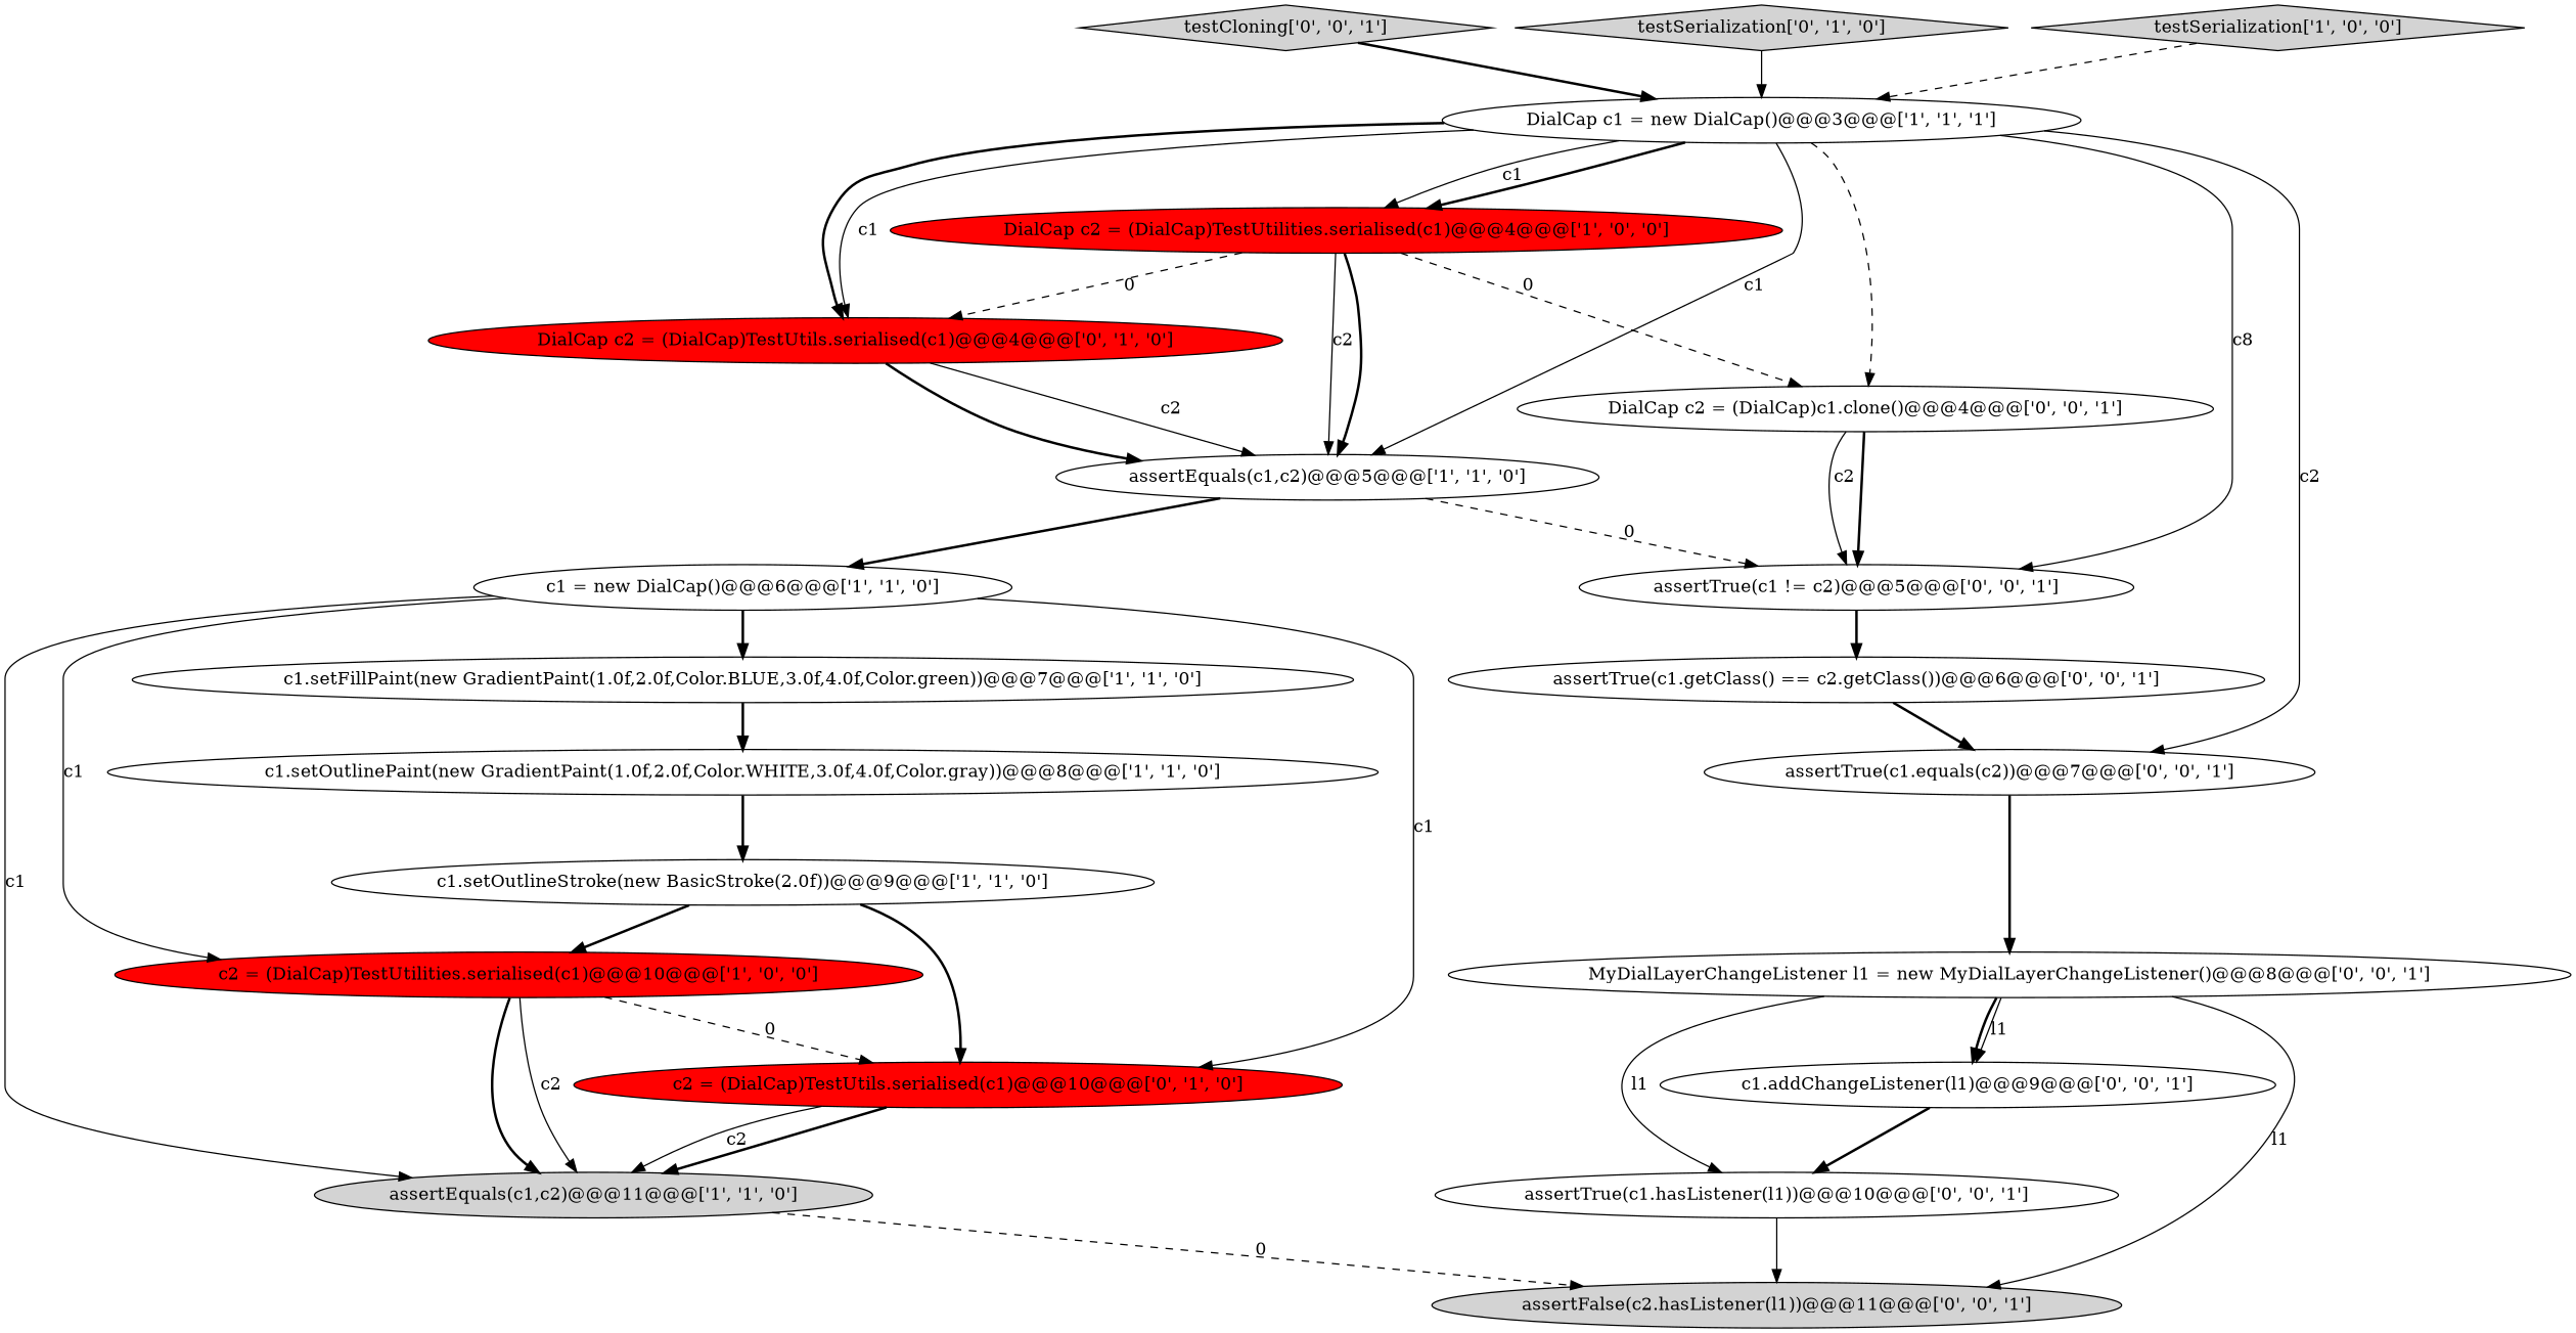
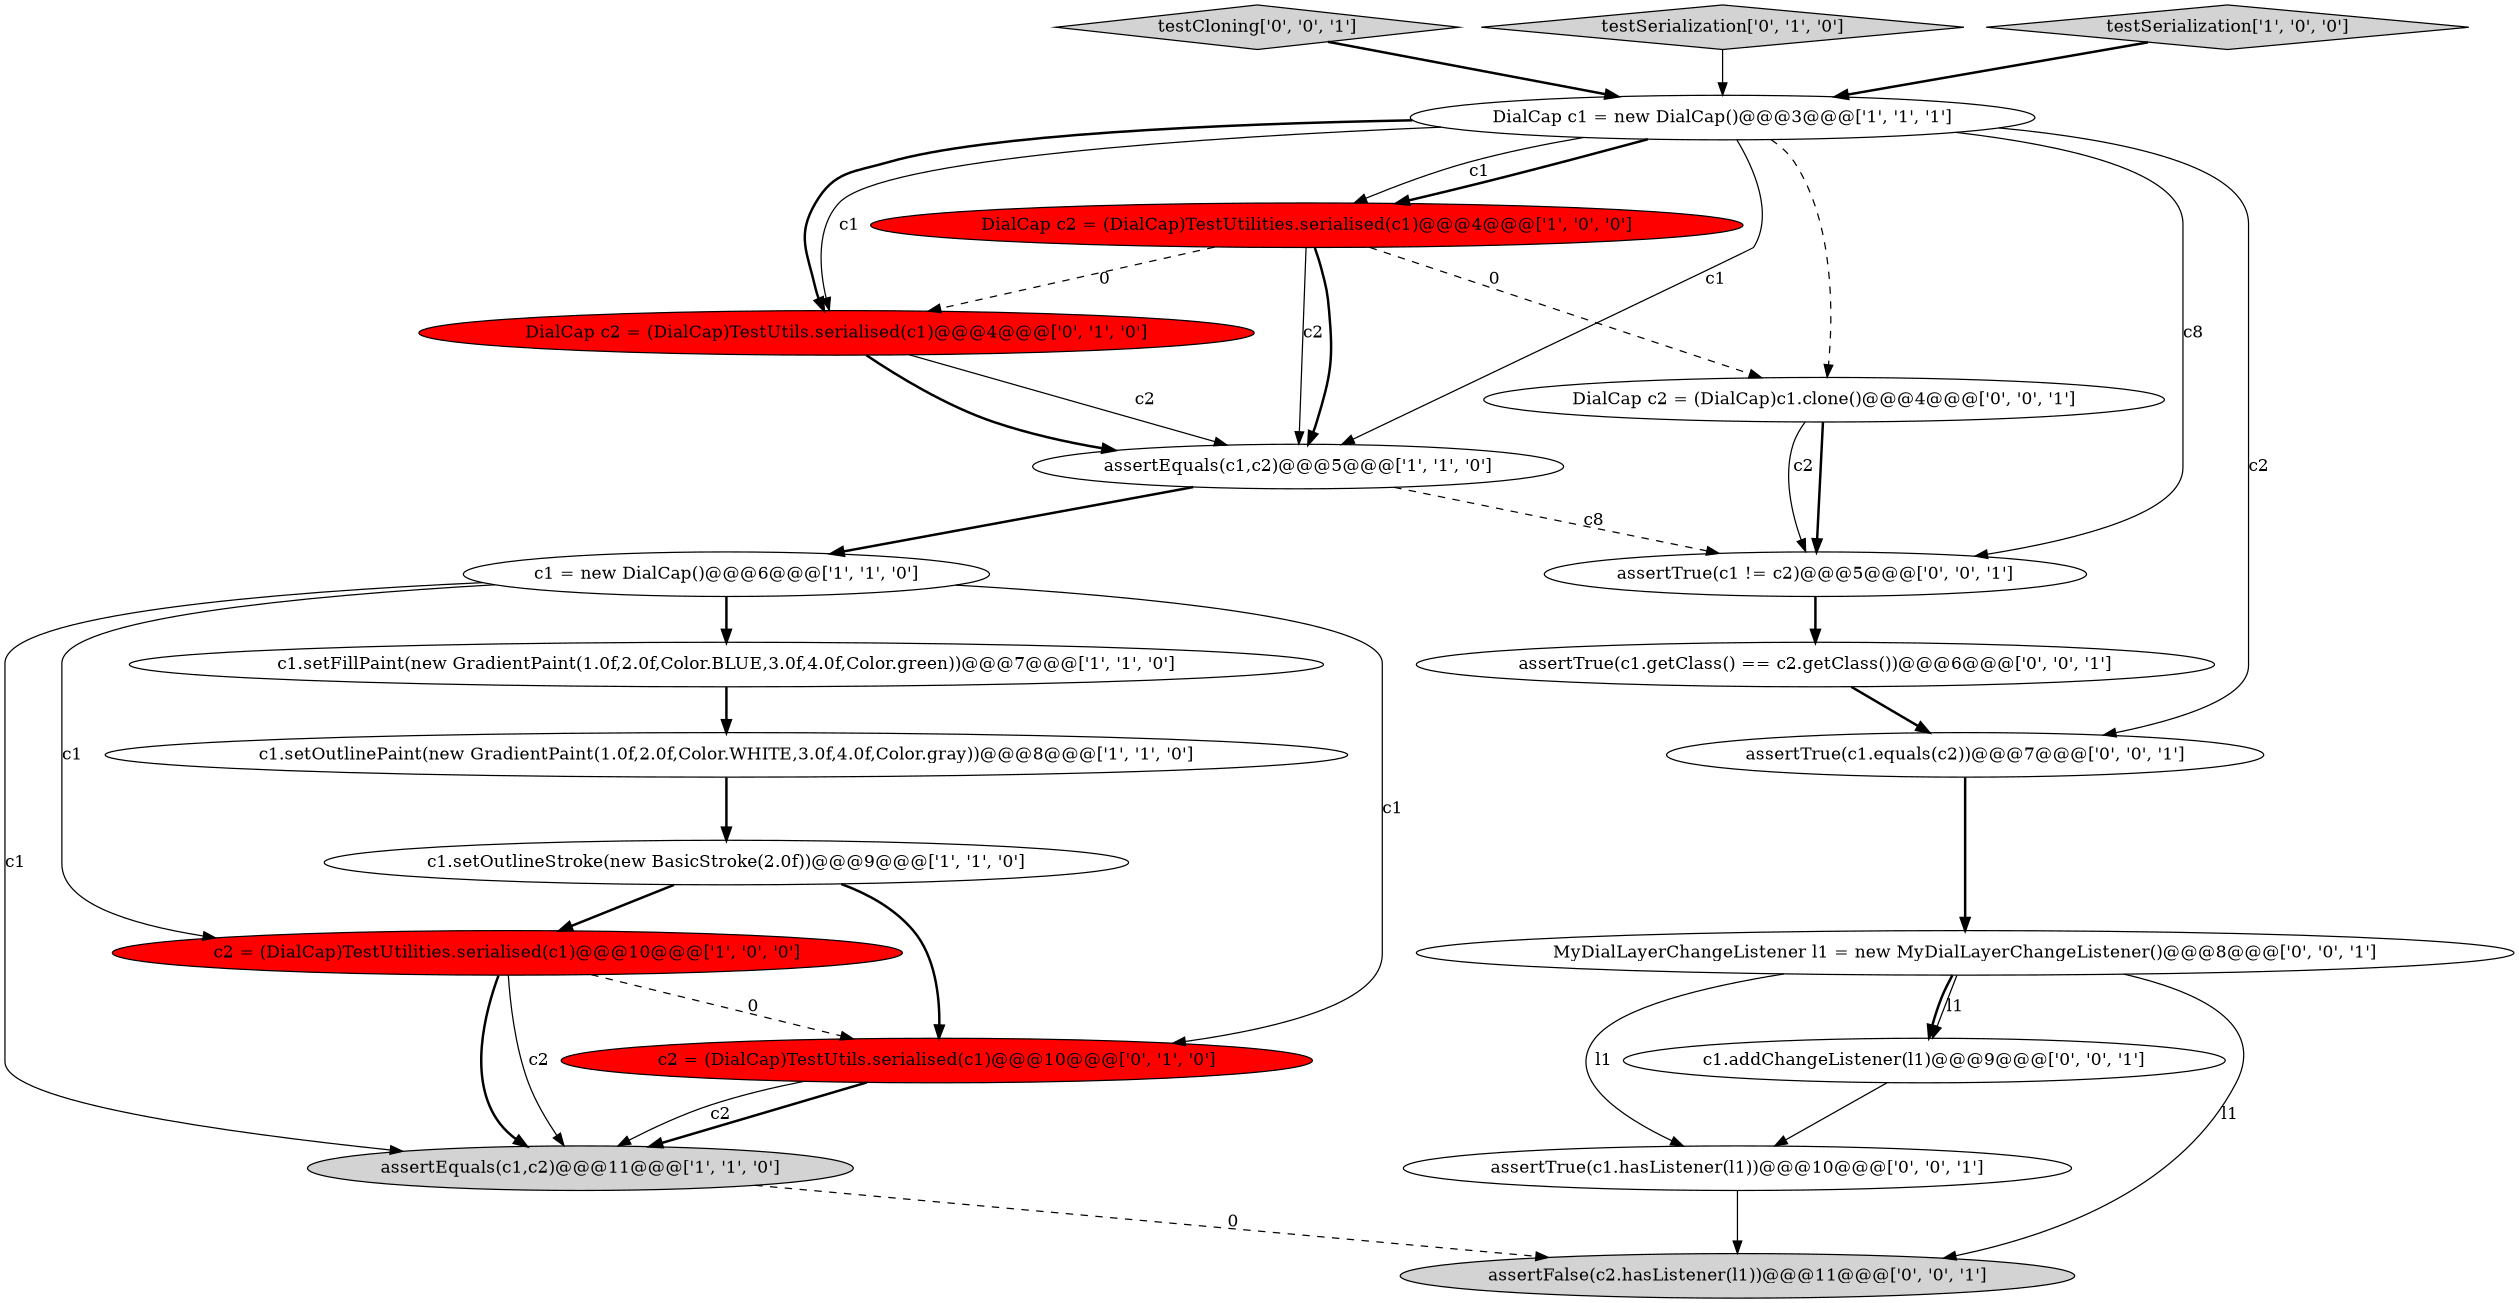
  digraph {
    node [fillcolor=white shape=ellipse style=filled]
    edge [style=bold]
    n1 [label="c1.setOutlineStroke(new BasicStroke(2.0f))@@@9@@@['1', '1', '0']"]
    n2 [fillcolor=red label="c2 = (DialCap)TestUtils.serialised(c1)@@@10@@@['0', '1', '0']"]
    n3 [fillcolor=red label="c2 = (DialCap)TestUtilities.serialised(c1)@@@10@@@['1', '0', '0']"]
    n4 [fillcolor=lightgray label="assertEquals(c1,c2)@@@11@@@['1', '1', '0']"]
    n5 [label="assertEquals(c1,c2)@@@5@@@['1', '1', '0']"]
    n6 [label="assertTrue(c1 != c2)@@@5@@@['0', '0', '1']"]
    n7 [label="c1 = new DialCap()@@@6@@@['1', '1', '0']"]
    n8 [label="assertTrue(c1.getClass() == c2.getClass())@@@6@@@['0', '0', '1']"]
    n9 [label="c1.setFillPaint(new GradientPaint(1.0f,2.0f,Color.BLUE,3.0f,4.0f,Color.green))@@@7@@@['1', '1', '0']"]
    n10 [fillcolor=lightgray label="testCloning['0', '0', '1']" shape=diamond]
    n11 [label="DialCap c1 = new DialCap()@@@3@@@['1', '1', '1']"]
    n12 [label="assertTrue(c1.equals(c2))@@@7@@@['0', '0', '1']"]
    n13 [label="DialCap c2 = (DialCap)c1.clone()@@@4@@@['0', '0', '1']"]
    n14 [fillcolor=red label="DialCap c2 = (DialCap)TestUtilities.serialised(c1)@@@4@@@['1', '0', '0']"]
    n15 [fillcolor=red label="DialCap c2 = (DialCap)TestUtils.serialised(c1)@@@4@@@['0', '1', '0']"]
    n16 [fillcolor=lightgray label="testSerialization['0', '1', '0']" shape=diamond]
    n17 [label="MyDialLayerChangeListener l1 = new MyDialLayerChangeListener()@@@8@@@['0', '0', '1']"]
    n18 [fillcolor=lightgray label="assertFalse(c2.hasListener(l1))@@@11@@@['0', '0', '1']"]
    n19 [fillcolor=lightgray label="testSerialization['1', '0', '0']" shape=diamond]
    n20 [label="c1.addChangeListener(l1)@@@9@@@['0', '0', '1']"]
    n21 [label="assertTrue(c1.hasListener(l1))@@@10@@@['0', '0', '1']"]
    n22 [label="c1.setOutlinePaint(new GradientPaint(1.0f,2.0f,Color.WHITE,3.0f,4.0f,Color.gray))@@@8@@@['1', '1', '0']"]
    n1 -> n2
    n1 -> n3
    n2 -> n4
    n2 -> n4 [label=c2 style=solid]
    n3 -> n2 [label=0 style=dashed]
    n3 -> n4
    n3 -> n4 [label=c2 style=solid]
    n4 -> n18 [label=0 style=dashed]
-   n5 -> n6 [label=0 style=dashed]
+   n5 -> n6 [label=c8 style=dashed]
    n5 -> n7
    n6 -> n8
    n7 -> n2 [label=c1 style=solid]
    n7 -> n3 [label=c1 style=solid]
    n7 -> n4 [label=c1 style=solid]
    n7 -> n9
    n8 -> n12
    n9 -> n22
    n10 -> n11
    n11 -> n5 [label=c1 style=solid]
    n11 -> n6 [label=c8 style=solid]
    n11 -> n12 [label=c2 style=solid]
    n11 -> n13 [style=dashed]
    n11 -> n14 [label=c1 style=solid]
    n11 -> n14
    n11 -> n15 [label=c1 style=solid]
    n11 -> n15
    n12 -> n17
    n13 -> n6
    n13 -> n6 [label=c2 style=solid]
    n14 -> n5 [label=c2 style=solid]
    n14 -> n5
    n14 -> n13 [label=0 style=dashed]
    n14 -> n15 [label=0 style=dashed]
    n15 -> n5 [label=c2 style=solid]
    n15 -> n5
    n16 -> n11 [style=solid]
    n17 -> n18 [label=l1 style=solid]
    n17 -> n20
    n17 -> n20 [label=l1 style=solid]
    n17 -> n21 [label=l1 style=solid]
-   n19 -> n11 [style=dashed]
-   n20 -> n21
+   n19 -> n11
+   n20 -> n21 [style=solid]
    n21 -> n18 [style=solid]
    n22 -> n1
  }
